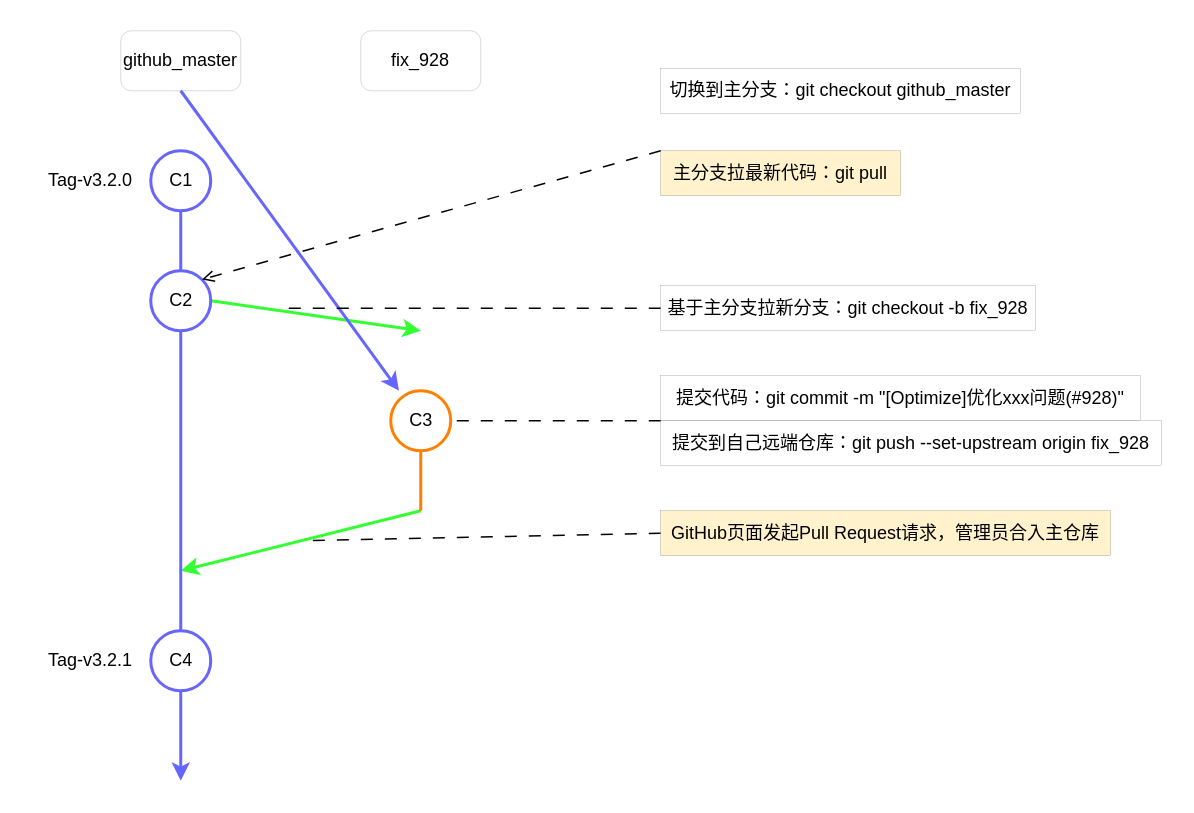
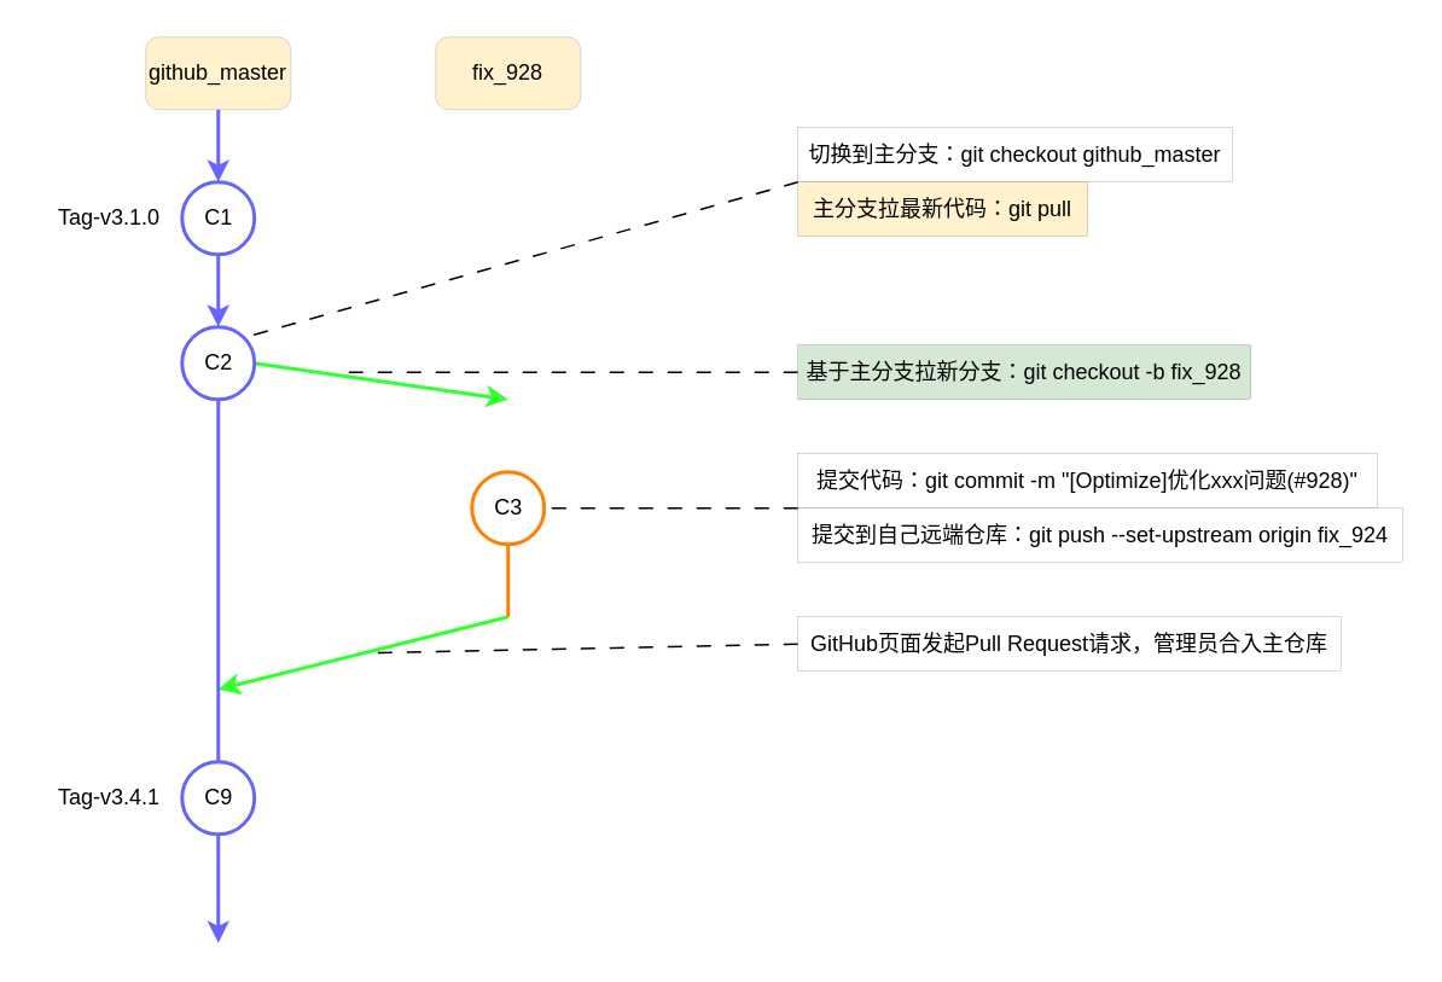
  <mxCell id="0" />
  <mxCell id="1" parent="0" />
  <mxCell id="2" style="edgeStyle=none;html=1;exitX=0.5;exitY=1;exitDx=0;exitDy=0;startArrow=none;strokeWidth=2;strokeColor=#6666FF;" edge="1" parent="1" source="14"><mxGeometry relative="1" as="geometry"><mxPoint x="120" y="520" as="targetPoint" /></mxGeometry></mxCell>
  <mxCell id="3" style="edgeStyle=none;html=1;exitX=1;exitY=0.5;exitDx=0;exitDy=0;exitPerimeter=0;strokeColor=#33FF33;strokeWidth=2;" edge="1" parent="1" source="9"><mxGeometry relative="1" as="geometry"><mxPoint x="280" y="220" as="targetPoint" /></mxGeometry></mxCell>
  <mxCell id="4" style="edgeStyle=none;html=1;startArrow=none;strokeColor=#33FF33;strokeWidth=2;" edge="1" parent="1"><mxGeometry relative="1" as="geometry"><mxPoint x="120" y="380" as="targetPoint" /><mxPoint x="280" y="340" as="sourcePoint" /></mxGeometry></mxCell>
  <mxCell id="5" value="C3" style="verticalLabelPosition=middle;verticalAlign=middle;html=1;shape=mxgraph.flowchart.on-page_reference;labelPosition=center;align=center;strokeColor=#FF8000;strokeWidth=2;" vertex="1" parent="1"><mxGeometry x="260" y="260" width="40" height="40" as="geometry" /></mxCell>
- <mxCell id="6" value="fix_928" style="rounded=1;whiteSpace=wrap;html=1;absoluteArcSize=1;arcSize=14;strokeWidth=0;" vertex="1" parent="1"><mxGeometry x="240" y="20" width="80" height="40" as="geometry" /></mxCell>
- <mxCell id="7" value="github_master" style="rounded=1;whiteSpace=wrap;html=1;absoluteArcSize=1;arcSize=14;strokeWidth=0;" vertex="1" parent="1"><mxGeometry x="80" y="20" width="80" height="40" as="geometry" /></mxCell>
- <mxCell id="8" value="" style="edgeStyle=none;html=1;exitX=0.5;exitY=1;exitDx=0;exitDy=0;endArrow=none;startArrow=none;endFill=1;strokeWidth=2;strokeColor=#6666FF;" edge="1" parent="1" source="11" target="9"><mxGeometry relative="1" as="geometry"><mxPoint x="120" y="620" as="targetPoint" /><mxPoint x="120" y="60" as="sourcePoint" /></mxGeometry></mxCell>
+ <mxCell id="6" value="fix_928" style="rounded=1;whiteSpace=wrap;html=1;absoluteArcSize=1;arcSize=14;strokeWidth=0;fillColor=#fff2cc;" vertex="1" parent="1"><mxGeometry x="240" y="20" width="80" height="40" as="geometry" /></mxCell>
+ <mxCell id="7" value="github_master" style="rounded=1;whiteSpace=wrap;html=1;absoluteArcSize=1;arcSize=14;strokeWidth=0;fillColor=#fff2cc;" vertex="1" parent="1"><mxGeometry x="80" y="20" width="80" height="40" as="geometry" /></mxCell>
+ <mxCell id="8" value="" style="edgeStyle=none;html=1;exitX=0.5;exitY=1;exitDx=0;exitDy=0;endArrow=classic;startArrow=none;endFill=1;strokeWidth=2;strokeColor=#6666FF;" edge="1" parent="1" source="11" target="9"><mxGeometry relative="1" as="geometry"><mxPoint x="120" y="620" as="targetPoint" /><mxPoint x="120" y="60" as="sourcePoint" /></mxGeometry></mxCell>
  <mxCell id="9" value="C2" style="verticalLabelPosition=middle;verticalAlign=middle;html=1;shape=mxgraph.flowchart.on-page_reference;labelPosition=center;align=center;strokeColor=#6666FF;strokeWidth=2;" vertex="1" parent="1"><mxGeometry x="100" y="180" width="40" height="40" as="geometry" /></mxCell>
- <mxCell id="10" value="" style="edgeStyle=none;html=1;exitX=0.5;exitY=1;exitDx=0;exitDy=0;endArrow=classic;endFill=1;strokeWidth=2;strokeColor=#6666FF;" edge="1" parent="1" source="7" target="5"><mxGeometry relative="1" as="geometry"><mxPoint x="120" y="180" as="targetPoint" /><mxPoint x="120" y="60" as="sourcePoint" /></mxGeometry></mxCell>
+ <mxCell id="10" value="" style="edgeStyle=none;html=1;exitX=0.5;exitY=1;exitDx=0;exitDy=0;endArrow=classic;endFill=1;strokeWidth=2;strokeColor=#6666FF;" edge="1" parent="1" source="7" target="11"><mxGeometry relative="1" as="geometry"><mxPoint x="120" y="180" as="targetPoint" /><mxPoint x="120" y="60" as="sourcePoint" /></mxGeometry></mxCell>
  <mxCell id="11" value="C1" style="verticalLabelPosition=middle;verticalAlign=middle;html=1;shape=mxgraph.flowchart.on-page_reference;labelPosition=center;align=center;strokeColor=#6666FF;strokeWidth=2;" vertex="1" parent="1"><mxGeometry x="100" y="100" width="40" height="40" as="geometry" /></mxCell>
  <mxCell id="12" style="edgeStyle=none;html=1;exitX=0.5;exitY=1;exitDx=0;exitDy=0;exitPerimeter=0;endArrow=none;endFill=0;strokeColor=#FF8000;strokeWidth=2;" edge="1" parent="1" source="5"><mxGeometry relative="1" as="geometry"><mxPoint x="280" y="340" as="targetPoint" /><mxPoint x="280" y="380" as="sourcePoint" /></mxGeometry></mxCell>
  <mxCell id="13" value="" style="edgeStyle=none;html=1;exitX=0.5;exitY=1;exitDx=0;exitDy=0;startArrow=none;endArrow=none;strokeWidth=2;strokeColor=#6666FF;" edge="1" parent="1" source="9" target="14"><mxGeometry relative="1" as="geometry"><mxPoint x="120" y="620" as="targetPoint" /><mxPoint x="120" y="220" as="sourcePoint" /></mxGeometry></mxCell>
- <mxCell id="14" value="C4" style="verticalLabelPosition=middle;verticalAlign=middle;html=1;shape=mxgraph.flowchart.on-page_reference;labelPosition=center;align=center;strokeColor=#6666FF;strokeWidth=2;" vertex="1" parent="1"><mxGeometry x="100" y="420" width="40" height="40" as="geometry" /></mxCell>
- <mxCell id="15" value="Tag-v3.2.0" style="rounded=0;whiteSpace=wrap;html=1;absoluteArcSize=1;arcSize=14;strokeWidth=0;fillColor=none;strokeColor=none;" vertex="1" parent="1"><mxGeometry x="20" y="100" width="80" height="40" as="geometry" /></mxCell>
- <mxCell id="16" value="Tag-v3.2.1" style="rounded=0;whiteSpace=wrap;html=1;absoluteArcSize=1;arcSize=14;strokeWidth=0;fillColor=none;strokeColor=none;" vertex="1" parent="1"><mxGeometry x="20" y="420" width="80" height="40" as="geometry" /></mxCell>
- <mxCell id="17" value="切换到主分支：git checkout github_master" style="rounded=0;whiteSpace=wrap;html=1;absoluteArcSize=1;arcSize=14;strokeWidth=0;labelPosition=center;verticalLabelPosition=middle;align=center;verticalAlign=middle;" vertex="1" parent="1"><mxGeometry x="440" y="45" width="240" height="30" as="geometry" /></mxCell>
- <mxCell id="18" style="edgeStyle=none;html=1;exitX=0;exitY=0;exitDx=0;exitDy=0;entryX=0.855;entryY=0.145;entryDx=0;entryDy=0;entryPerimeter=0;dashed=1;dashPattern=8 8;fontSize=18;endArrow=open;endFill=0;" edge="1" parent="1" source="19" target="9"><mxGeometry relative="1" as="geometry" /></mxCell>
+ <mxCell id="14" value="C9" style="verticalLabelPosition=middle;verticalAlign=middle;html=1;shape=mxgraph.flowchart.on-page_reference;labelPosition=center;align=center;strokeColor=#6666FF;strokeWidth=2;" vertex="1" parent="1"><mxGeometry x="100" y="420" width="40" height="40" as="geometry" /></mxCell>
+ <mxCell id="15" value="Tag-v3.1.0" style="rounded=0;whiteSpace=wrap;html=1;absoluteArcSize=1;arcSize=14;strokeWidth=0;fillColor=none;strokeColor=none;" vertex="1" parent="1"><mxGeometry x="20" y="100" width="80" height="40" as="geometry" /></mxCell>
+ <mxCell id="16" value="Tag-v3.4.1" style="rounded=0;whiteSpace=wrap;html=1;absoluteArcSize=1;arcSize=14;strokeWidth=0;fillColor=none;strokeColor=none;" vertex="1" parent="1"><mxGeometry x="20" y="420" width="80" height="40" as="geometry" /></mxCell>
+ <mxCell id="17" value="切换到主分支：git checkout github_master" style="rounded=0;whiteSpace=wrap;html=1;absoluteArcSize=1;arcSize=14;strokeWidth=0;labelPosition=center;verticalLabelPosition=middle;align=center;verticalAlign=middle;" vertex="1" parent="1"><mxGeometry x="440" y="70" width="240" height="30" as="geometry" /></mxCell>
+ <mxCell id="18" style="edgeStyle=none;html=1;exitX=0;exitY=0;exitDx=0;exitDy=0;entryX=0.855;entryY=0.145;entryDx=0;entryDy=0;entryPerimeter=0;dashed=1;dashPattern=8 8;fontSize=18;endArrow=none;endFill=0;" edge="1" parent="1" source="19" target="9"><mxGeometry relative="1" as="geometry" /></mxCell>
  <mxCell id="19" value="主分支拉最新代码：git pull" style="rounded=0;whiteSpace=wrap;html=1;absoluteArcSize=1;arcSize=14;strokeWidth=0;labelPosition=center;verticalLabelPosition=middle;align=center;verticalAlign=middle;fillColor=#fff2cc;" vertex="1" parent="1"><mxGeometry x="440" y="100" width="160" height="30" as="geometry" /></mxCell>
  <mxCell id="20" style="edgeStyle=none;html=1;exitX=0;exitY=0.5;exitDx=0;exitDy=0;dashed=1;dashPattern=8 8;fontSize=18;endArrow=none;endFill=0;" edge="1" parent="1" source="21"><mxGeometry relative="1" as="geometry"><mxPoint x="190" y="205" as="targetPoint" /></mxGeometry></mxCell>
- <mxCell id="21" value="基于主分支拉新分支：git checkout -b fix_928" style="rounded=0;whiteSpace=wrap;html=1;absoluteArcSize=1;arcSize=14;strokeWidth=0;labelPosition=center;verticalLabelPosition=middle;align=center;verticalAlign=middle;" vertex="1" parent="1"><mxGeometry x="440" y="190" width="250" height="30" as="geometry" /></mxCell>
+ <mxCell id="21" value="基于主分支拉新分支：git checkout -b fix_928" style="rounded=0;whiteSpace=wrap;html=1;absoluteArcSize=1;arcSize=14;strokeWidth=0;labelPosition=center;verticalLabelPosition=middle;align=center;verticalAlign=middle;fillColor=#d5e8d4;" vertex="1" parent="1"><mxGeometry x="440" y="190" width="250" height="30" as="geometry" /></mxCell>
  <mxCell id="22" style="edgeStyle=none;html=1;exitX=0;exitY=1;exitDx=0;exitDy=0;entryX=1;entryY=0.5;entryDx=0;entryDy=0;entryPerimeter=0;dashed=1;dashPattern=8 8;fontSize=18;endArrow=none;endFill=0;" edge="1" parent="1" source="23" target="5"><mxGeometry relative="1" as="geometry" /></mxCell>
  <mxCell id="23" value="提交代码：git commit -m &quot;[Optimize]优化xxx问题(#928)&quot;" style="rounded=0;whiteSpace=wrap;html=1;absoluteArcSize=1;arcSize=14;strokeWidth=0;labelPosition=center;verticalLabelPosition=middle;align=center;verticalAlign=middle;" vertex="1" parent="1"><mxGeometry x="440" y="250" width="320" height="30" as="geometry" /></mxCell>
- <mxCell id="24" value="提交到自己远端仓库：git push --set-upstream origin fix_928" style="rounded=0;whiteSpace=wrap;html=1;absoluteArcSize=1;arcSize=14;strokeWidth=0;labelPosition=center;verticalLabelPosition=middle;align=center;verticalAlign=middle;" vertex="1" parent="1"><mxGeometry x="440" y="280" width="334" height="30" as="geometry" /></mxCell>
+ <mxCell id="24" value="提交到自己远端仓库：git push --set-upstream origin fix_924" style="rounded=0;whiteSpace=wrap;html=1;absoluteArcSize=1;arcSize=14;strokeWidth=0;labelPosition=center;verticalLabelPosition=middle;align=center;verticalAlign=middle;" vertex="1" parent="1"><mxGeometry x="440" y="280" width="334" height="30" as="geometry" /></mxCell>
  <mxCell id="25" style="edgeStyle=none;html=1;exitX=0;exitY=0.5;exitDx=0;exitDy=0;dashed=1;dashPattern=8 8;fontSize=18;endArrow=none;endFill=0;" edge="1" parent="1" source="26"><mxGeometry relative="1" as="geometry"><mxPoint x="200" y="360" as="targetPoint" /></mxGeometry></mxCell>
- <mxCell id="26" value="GitHub页面发起Pull Request请求，管理员合入主仓库" style="rounded=0;whiteSpace=wrap;html=1;absoluteArcSize=1;arcSize=14;strokeWidth=0;labelPosition=center;verticalLabelPosition=middle;align=center;verticalAlign=middle;fillColor=#fff2cc;" vertex="1" parent="1"><mxGeometry x="440" y="340" width="300" height="30" as="geometry" /></mxCell>
+ <mxCell id="26" value="GitHub页面发起Pull Request请求，管理员合入主仓库" style="rounded=0;whiteSpace=wrap;html=1;absoluteArcSize=1;arcSize=14;strokeWidth=0;labelPosition=center;verticalLabelPosition=middle;align=center;verticalAlign=middle;" vertex="1" parent="1"><mxGeometry x="440" y="340" width="300" height="30" as="geometry" /></mxCell>
